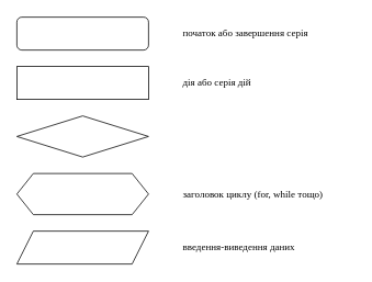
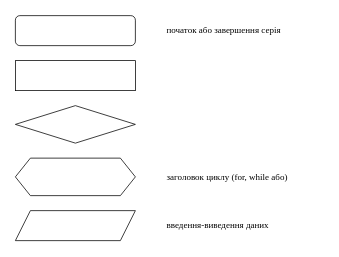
  <mxCell id="0" />
  <mxCell id="1" parent="0" />
  <mxCell id="2" value="" style="rounded=1;whiteSpace=wrap;html=1;fontSize=12;glass=0;strokeWidth=1;shadow=0;fontFamily=IBM Plex Sans;" parent="1" vertex="1"><mxGeometry x="20" y="20" width="160" height="40" as="geometry" /></mxCell>
  <mxCell id="3" value="" style="rounded=0;whiteSpace=wrap;html=1;fontFamily=IBM Plex Sans;" parent="1" vertex="1"><mxGeometry x="20" y="80" width="160" height="40" as="geometry" /></mxCell>
  <mxCell id="4" value="початок або завершення серія" style="text;html=1;strokeColor=none;fillColor=none;align=left;verticalAlign=middle;whiteSpace=wrap;rounded=0;fontFamily=IBM Plex Sans;" parent="1" vertex="1"><mxGeometry x="220" y="30" width="210" height="20" as="geometry" /></mxCell>
- <mxCell id="5" value="дія або серія дій" style="text;html=1;strokeColor=none;fillColor=none;align=left;verticalAlign=middle;whiteSpace=wrap;rounded=0;fontFamily=IBM Plex Sans;" parent="1" vertex="1"><mxGeometry x="220" y="90" width="210" height="20" as="geometry" /></mxCell>
  <mxCell id="6" value="" style="rhombus;whiteSpace=wrap;html=1;fontFamily=IBM Plex Sans;" parent="1" vertex="1"><mxGeometry x="20" y="140" width="160" height="50" as="geometry" /></mxCell>
  <mxCell id="7" value="" style="shape=hexagon;perimeter=hexagonPerimeter2;whiteSpace=wrap;html=1;fixedSize=1;fontFamily=IBM Plex Sans;" parent="1" vertex="1"><mxGeometry x="20" y="210" width="160" height="50" as="geometry" /></mxCell>
- <mxCell id="8" value="заголовок циклу (for, while тощо)" style="text;html=1;strokeColor=none;fillColor=none;align=left;verticalAlign=middle;whiteSpace=wrap;rounded=0;fontFamily=IBM Plex Sans;" parent="1" vertex="1"><mxGeometry x="220" y="225" width="210" height="20" as="geometry" /></mxCell>
+ <mxCell id="8" value="заголовок циклу (for, while або)" style="text;html=1;strokeColor=none;fillColor=none;align=left;verticalAlign=middle;whiteSpace=wrap;rounded=0;fontFamily=IBM Plex Sans;" parent="1" vertex="1"><mxGeometry x="220" y="225" width="210" height="20" as="geometry" /></mxCell>
  <mxCell id="9" value="" style="shape=parallelogram;perimeter=parallelogramPerimeter;whiteSpace=wrap;html=1;fixedSize=1;fontFamily=IBM Plex Sans;" parent="1" vertex="1"><mxGeometry x="20" y="280" width="160" height="40" as="geometry" /></mxCell>
  <mxCell id="10" value="введення-виведення даних" style="text;html=1;strokeColor=none;fillColor=none;align=left;verticalAlign=middle;whiteSpace=wrap;rounded=0;fontFamily=IBM Plex Sans;" parent="1" vertex="1"><mxGeometry x="220" y="290" width="210" height="20" as="geometry" /></mxCell>
